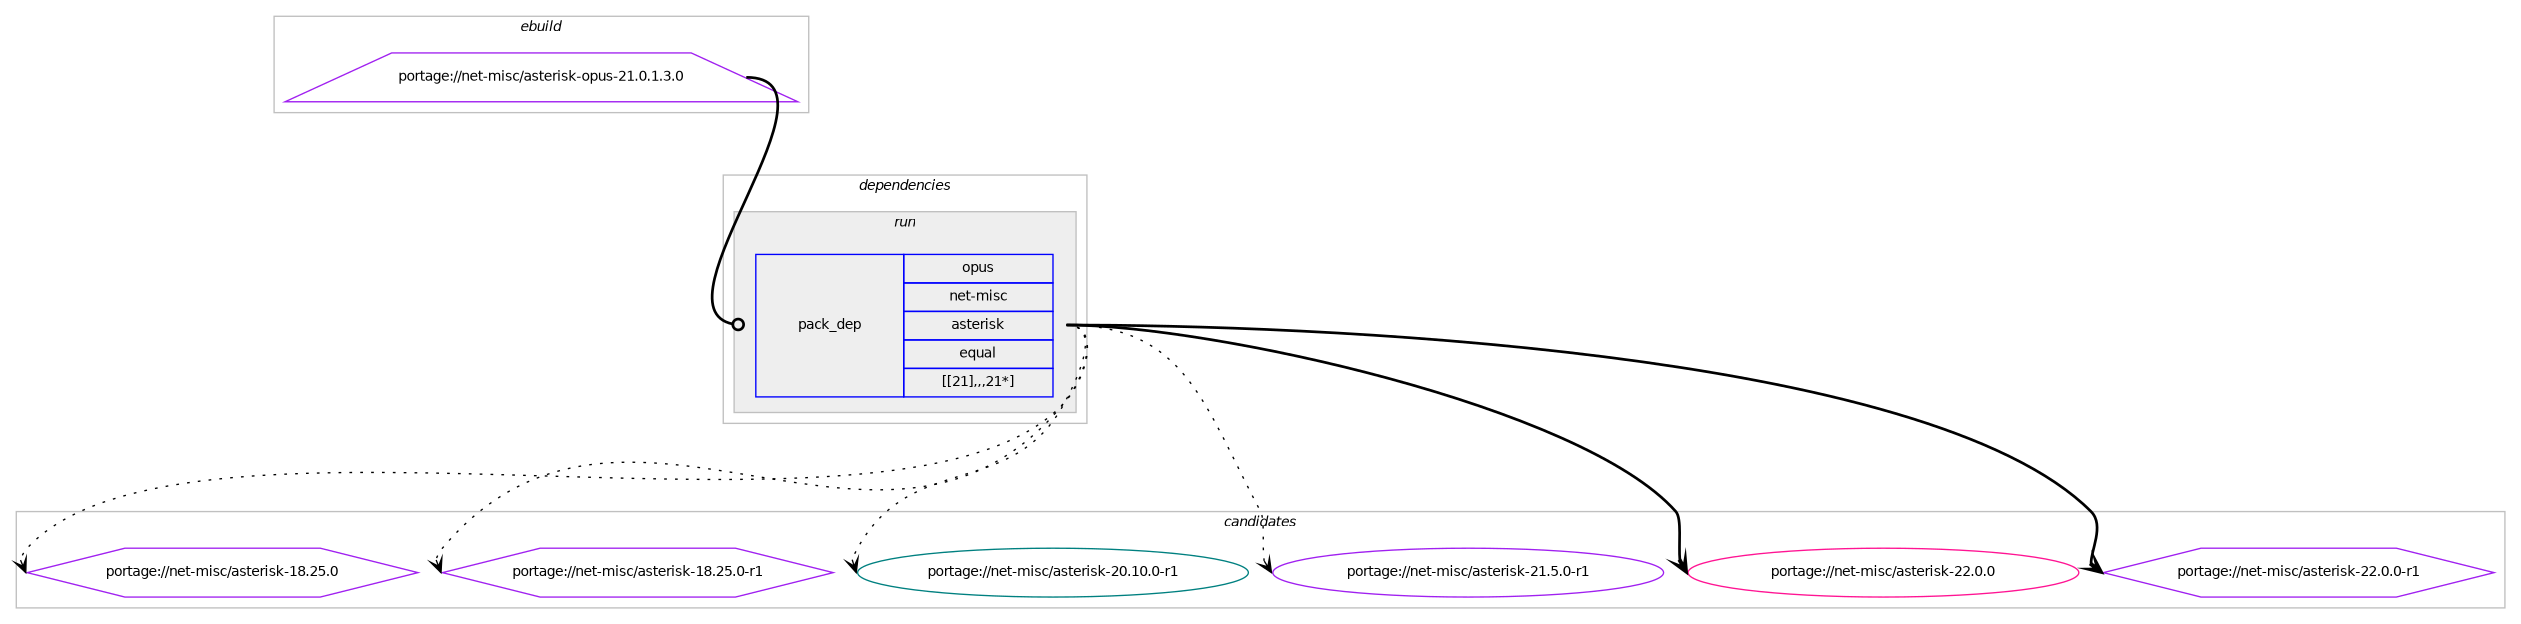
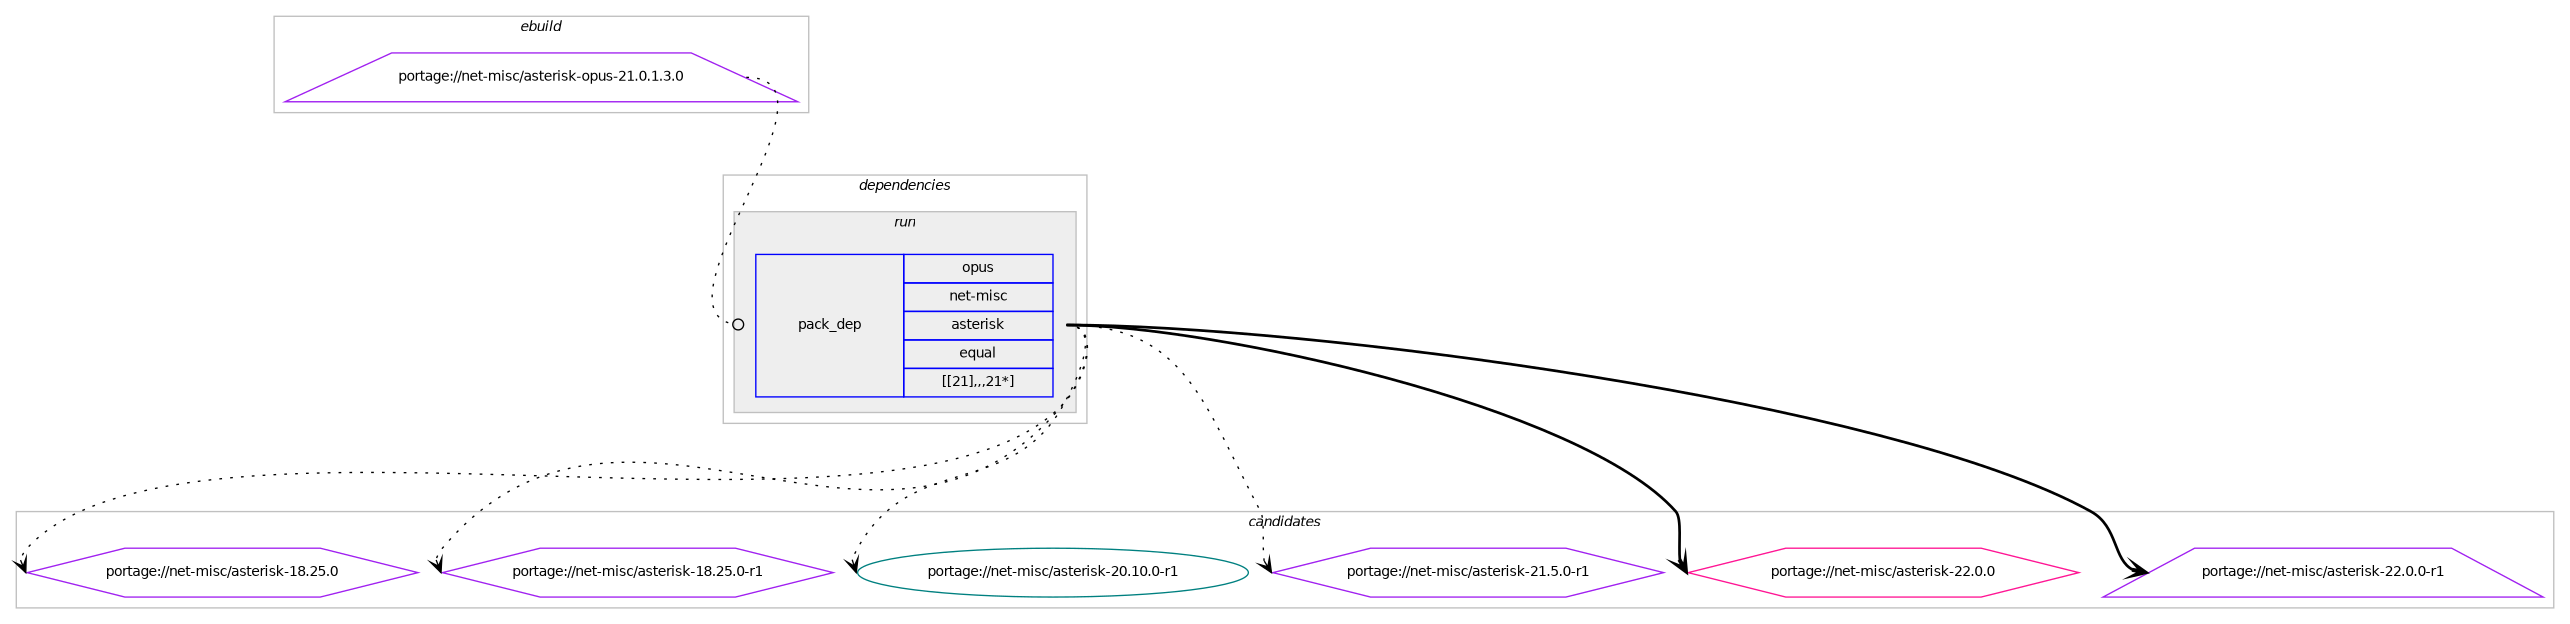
  digraph {
    compound=true
    concentrate=true
    fontname=Helvetica
    fontsize=10
    newrank=true
    rankdir=TB
    ranksep=1.5
    node [color=purple fontname=Helvetica fontsize=10 shape=hexagon]
    edge [arrowhead=vee headport=w style=dotted tailport=e weight=100]
    n1 [label="portage://net-misc/asterisk-opus-21.0.1.3.0" shape=trapezium width=4]
    n2 [color=blue label=<<TABLE BORDER="0" CELLBORDER="1" CELLSPACING="0" CELLPADDING="4" WIDTH="220"><TR><TD ROWSPAN="6" CELLPADDING="30">pack_dep</TD></TR><TR><TD WIDTH="110">opus</TD></TR><TR><TD>net-misc</TD></TR><TR><TD>asterisk</TD></TR><TR><TD>equal</TD></TR><TR><TD>[[21],,,21*]</TD></TR></TABLE>> shape=none]
-   n3 [label="portage://net-misc/asterisk-22.0.0-r1" width=4]
-   n4 [color=deeppink label="portage://net-misc/asterisk-22.0.0" shape=ellipse width=4]
-   n5 [label="portage://net-misc/asterisk-21.5.0-r1" shape=ellipse width=4]
+   n3 [label="portage://net-misc/asterisk-22.0.0-r1" shape=trapezium width=4]
+   n4 [color=deeppink label="portage://net-misc/asterisk-22.0.0" width=4]
+   n5 [label="portage://net-misc/asterisk-21.5.0-r1" width=4]
    n6 [color=teal label="portage://net-misc/asterisk-20.10.0-r1" shape=ellipse width=4]
    n7 [label="portage://net-misc/asterisk-18.25.0-r1" width=4]
    n8 [label="portage://net-misc/asterisk-18.25.0" width=4]
    subgraph cluster_1 {
      color=gray
      label=<<i>ebuild</i>>
      n1
    }
    subgraph cluster_2 {
      color=gray
      label=<<i>dependencies</i>>
      subgraph cluster_3 {
        color=gray
        fillcolor="#eeeeee"
        label=<<i>compile</i>>
        style=filled
      }
      subgraph cluster_4 {
        color=gray
        fillcolor="#eeeeee"
        label=<<i>compile and run</i>>
        style=filled
      }
      subgraph cluster_5 {
        color=gray
        fillcolor="#eeeeee"
        label=<<i>run</i>>
        style=filled
        subgraph sub_6 {
          color=gray
          fillcolor="#eeeeee"
          label=<<i>run</i>>
          style=filled
          n2
        }
      }
    }
    subgraph cluster_7 {
      color=gray
      label=<<i>candidates</i>>
      rank=same
      subgraph sub_8 {
        color=black
        label=<<i>candidates</i>>
        nodesep=1
        rank=same
        n3
        n4
        n5
        n6
        n7
        n8
      }
    }
-   n1 -> n2 [arrowhead=odot style=bold weight=20]
+   n1 -> n2 [arrowhead=odot weight=20]
    n2 -> n3 [style=bold]
    n2 -> n4 [style=bold]
    n2 -> n5
    n2 -> n6
    n2 -> n7
    n2 -> n8
  }
